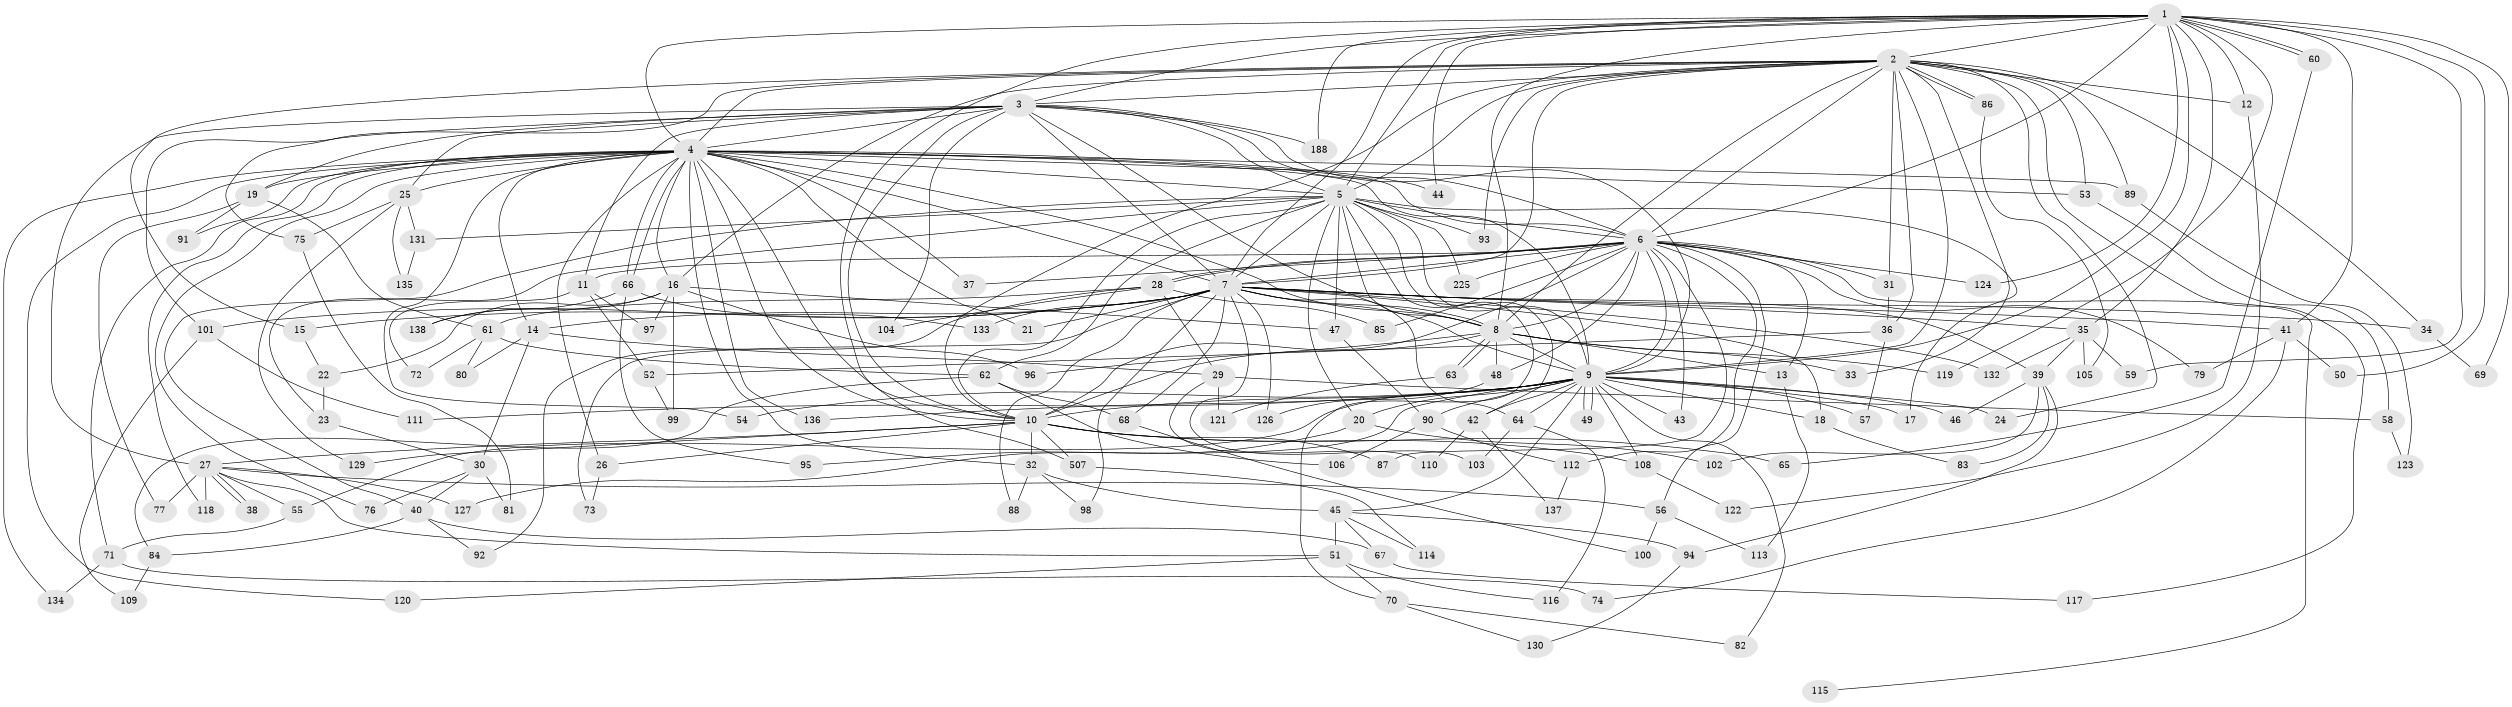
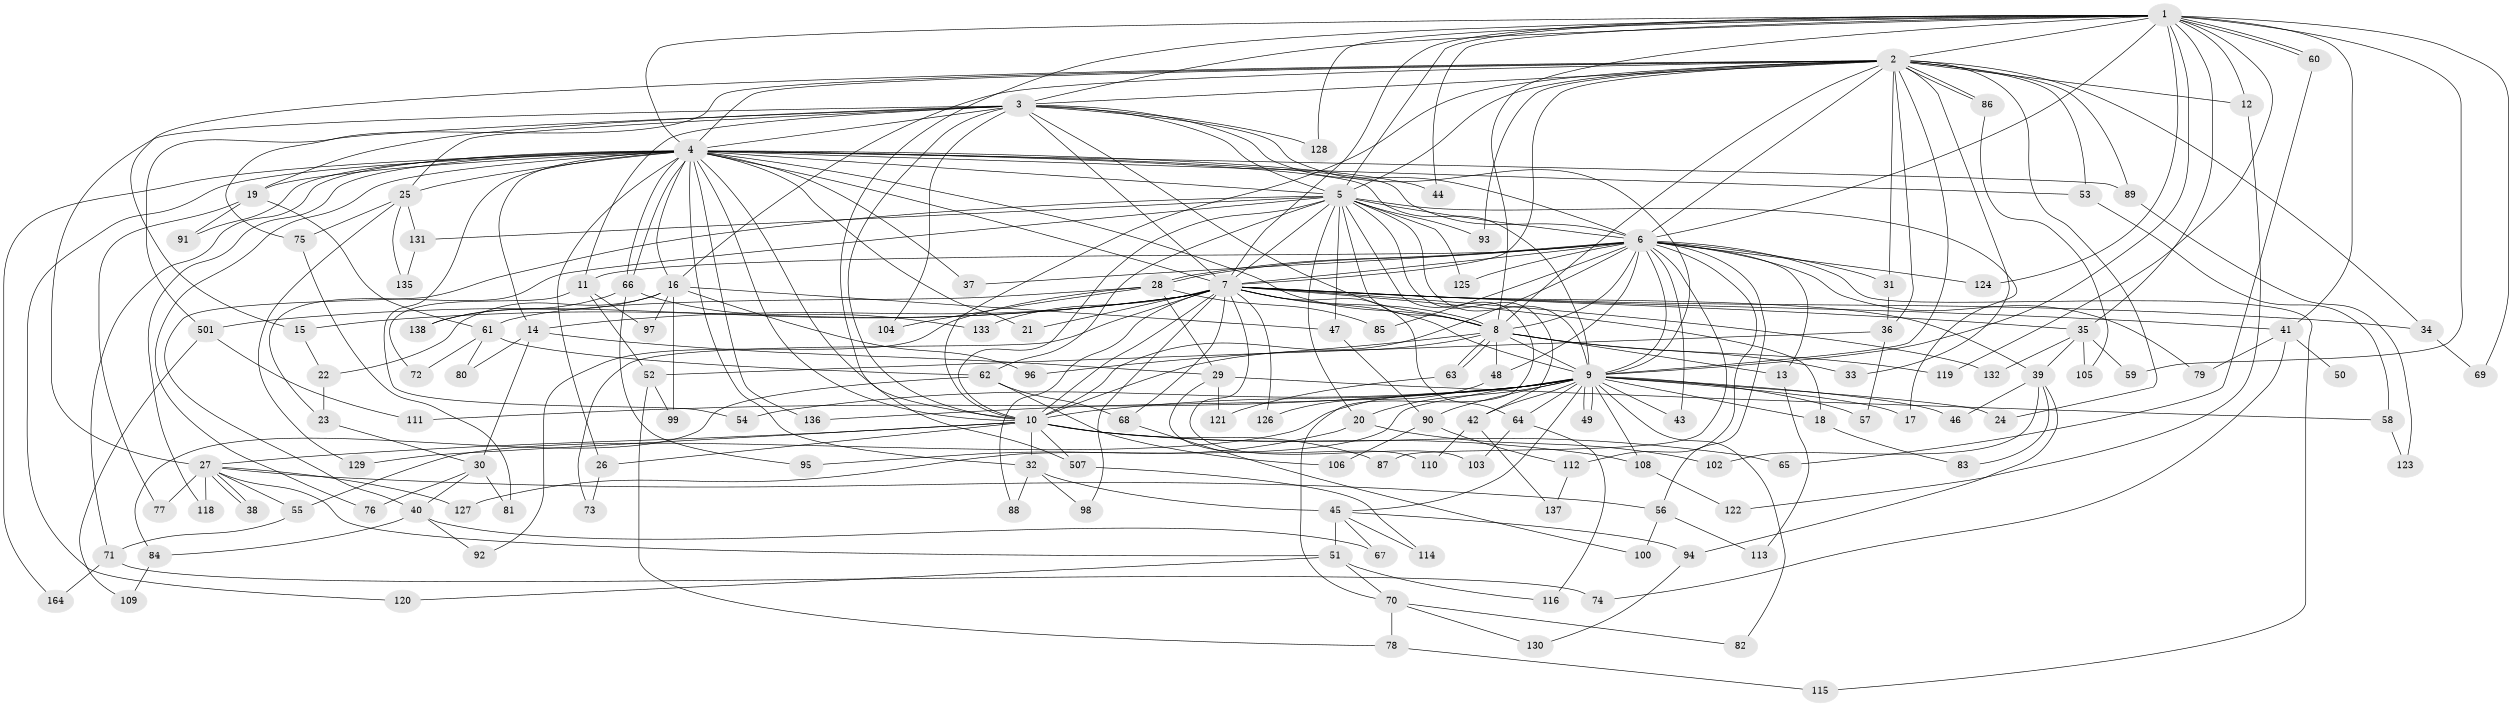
  graph {
    node [color=gray90 style=filled]
    1
    2
    3
    4
    5
    6
    7
    8
    9
    10
    12
    35
    41
    44
    50
    59
    60
    69
    119
    124
-   128 [label=188]
+   128
    15
    16
    24
    31
    33
    34
    36
    53
    75
    86
    89
    93
-   117
    11
    19
    25
    27
-   101
+   101 [label=501]
    104
    14
    21
    26
    32
    37
    54
    66
    71
    76
    91
    n51 [label=507]
    118
    120
-   134
+   134 [label=164]
    136
    17
    20
    23
    40
    42
    47
    62
    70
-   125 [label=225]
+   125
    131
    13
    28
    43
    48
    56
    79
    85
    87
    112
    115
    18
    39
    64
    68
    73
    88
    98
    103
    126
    132
    133
    63
    96
    45
    46
    49
    55
    57
    82
    90
    108
    111
    127
    65
    129
    122
    105
    74
    22
    97
    99
    138
    52
    58
    81
    123
    72
    61
    77
    135
    38
    51
    109
    29
    30
    80
    95
    114
    102
    92
    67
    84
    110
    137
    106
+   78
    130
    113
    100
    83
    94
    116
    121
    1 -- 2
    1 -- 3
    1 -- 4
    1 -- 5
    1 -- 6
    1 -- 7
    1 -- 8
    1 -- 9
    1 -- 10
    1 -- 12
    1 -- 35
    1 -- 41
    1 -- 44
-   1 -- 50
    1 -- 59
    1 -- 60
    1 -- 60
    1 -- 69
    1 -- 119
    1 -- 124
    1 -- 128
    2 -- 3
    2 -- 4
    2 -- 5
    2 -- 6
    2 -- 7
    2 -- 8
    2 -- 9
    2 -- 10
    2 -- 12
    2 -- 15
    2 -- 16
    2 -- 24
    2 -- 31
    2 -- 33
    2 -- 34
    2 -- 36
    2 -- 53
    2 -- 75
    2 -- 86
    2 -- 86
    2 -- 89
    2 -- 93
-   2 -- 117
    3 -- 4
    3 -- 5
    3 -- 6
    3 -- 7
    3 -- 8
    3 -- 9
    3 -- 10
    3 -- 128
    3 -- 11
    3 -- 19
    3 -- 25
    3 -- 27
    3 -- 101
    3 -- 104
    4 -- 5
    4 -- 6
    4 -- 7
    4 -- 8
    4 -- 9
    4 -- 10
    4 -- 44
    4 -- 16
    4 -- 53
    4 -- 89
    4 -- 19
    4 -- 25
    4 -- 14
    4 -- 21
    4 -- 26
    4 -- 32
    4 -- 37
    4 -- 54
    4 -- 66
    4 -- 66
    4 -- 71
    4 -- 76
    4 -- 91
    4 -- n51
    4 -- 118
    4 -- 120
    4 -- 134
    4 -- 136
    5 -- 6
    5 -- 7
    5 -- 8
    5 -- 9
    5 -- 10
    5 -- 93
    5 -- 17
    5 -- 20
    5 -- 23
    5 -- 40
    5 -- 42
    5 -- 47
    5 -- 62
    5 -- 70
    5 -- 125
    5 -- 131
    6 -- 7
    6 -- 8
    6 -- 9
    6 -- 10
    6 -- 124
    6 -- 31
    6 -- 11
    6 -- 37
    6 -- 125
    6 -- 13
    6 -- 28
    6 -- 28
    6 -- 43
    6 -- 48
    6 -- 56
    6 -- 79
    6 -- 85
    6 -- 87
    6 -- 112
    6 -- 115
    7 -- 8
    7 -- 9
+   7 -- 10
    7 -- 35
    7 -- 41
    7 -- 15
    7 -- 34
    7 -- 101
    7 -- 14
    7 -- 21
    7 -- 18
    7 -- 39
    7 -- 64
    7 -- 68
    7 -- 73
    7 -- 88
    7 -- 98
    7 -- 103
    7 -- 126
    7 -- 132
    7 -- 133
    8 -- 9
    8 -- 10
    8 -- 119
    8 -- 33
    8 -- 13
    8 -- 48
    8 -- 63
    8 -- 63
    8 -- 96
    9 -- 10
    9 -- 24
    9 -- 54
    9 -- 136
    9 -- 17
    9 -- 20
    9 -- 42
    9 -- 43
    9 -- 18
    9 -- 64
    9 -- 45
    9 -- 46
    9 -- 49
    9 -- 49
    9 -- 55
    9 -- 57
    9 -- 82
    9 -- 90
    9 -- 108
    9 -- 111
    9 -- 127
    10 -- 27
    10 -- 26
    10 -- 32
    10 -- n51
    10 -- 87
    10 -- 108
    10 -- 65
    10 -- 129
    12 -- 122
    35 -- 59
    35 -- 39
    35 -- 132
    35 -- 105
    41 -- 50
    41 -- 79
    41 -- 74
    60 -- 65
    15 -- 22
    16 -- 47
    16 -- 96
    16 -- 22
    16 -- 97
    16 -- 99
    16 -- 138
    31 -- 36
    34 -- 69
    36 -- 57
    36 -- 52
    53 -- 58
    75 -- 81
    86 -- 105
    89 -- 123
    11 -- 97
    11 -- 52
    11 -- 72
    19 -- 91
    19 -- 61
    19 -- 77
    25 -- 75
    25 -- 131
    25 -- 129
    25 -- 135
    27 -- 118
    27 -- 56
    27 -- 55
    27 -- 127
    27 -- 77
    27 -- 38
    27 -- 38
    27 -- 51
    101 -- 111
    101 -- 109
    14 -- 29
    14 -- 30
    14 -- 80
    26 -- 73
    32 -- 88
    32 -- 98
    32 -- 45
    66 -- 133
    66 -- 138
    66 -- 95
    71 -- 134
    71 -- 74
    n51 -- 114
    20 -- 95
    20 -- 102
    23 -- 30
    40 -- 92
    40 -- 67
    40 -- 84
    42 -- 110
    42 -- 137
    47 -- 90
    62 -- 68
    62 -- 84
    62 -- 106
    70 -- 82
+   70 -- 78
    70 -- 130
    131 -- 135
    13 -- 113
    28 -- 104
    28 -- 85
    28 -- 61
    28 -- 29
    28 -- 92
    48 -- 126
    56 -- 113
    56 -- 100
    112 -- 137
    18 -- 83
    39 -- 46
    39 -- 102
    39 -- 83
    39 -- 94
    64 -- 103
    64 -- 116
    68 -- 100
    63 -- 121
    45 -- 51
    45 -- 114
    45 -- 67
    45 -- 94
    55 -- 71
    90 -- 112
    90 -- 106
    108 -- 122
    22 -- 23
    52 -- 99
+   52 -- 78
    58 -- 123
    61 -- 62
    61 -- 72
    61 -- 80
    51 -- 120
    51 -- 70
    51 -- 116
    29 -- 58
    29 -- 110
    29 -- 121
    30 -- 76
    30 -- 40
    30 -- 81
-   67 -- 117
    84 -- 109
+   78 -- 115
    94 -- 130
  }
